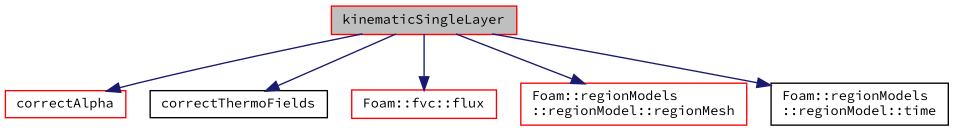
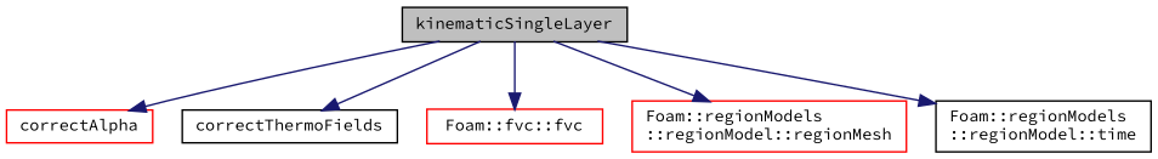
  digraph {
    fontname="Source Code Pro"
    rankdir=TB
    node [color=black fontname="Source Code Pro" fontsize=10 shape=record]
    edge [color=midnightblue fontname="Source Code Pro" fontsize=10 labelfontname=Helvetica labelfontsize=10 style=solid]
-   n1 [color=red fillcolor=grey75 fontcolor=black height=0.2 label=kinematicSingleLayer style=filled width=0.4]
+   n1 [fillcolor=grey75 fontcolor=black height=0.2 label=kinematicSingleLayer style=filled width=0.4]
    n2 [color=red height=0.2 label=correctAlpha width=0.4]
    n3 [height=0.2 label=correctThermoFields width=0.4]
-   n4 [color=red height=0.2 label="Foam::fvc::flux" width=0.4]
+   n4 [color=red height=0.2 label="Foam::fvc::fvc" width=0.4]
    n5 [color=red height=0.2 label="Foam::regionModels\l::regionModel::regionMesh" width=0.4]
    n6 [height=0.2 label="Foam::regionModels\l::regionModel::time" width=0.4]
    n1 -> n2
    n1 -> n3
    n1 -> n4
    n1 -> n5
    n1 -> n6
  }
